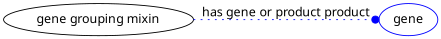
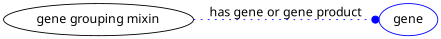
  digraph {
    rankdir=LR
    fontname="Noto Sans"
    node [fontname="Noto Sans"]
    n1 [height=0.5 label="gene grouping mixin" width=2.9608]
    n2 [color=blue height=0.5 label=gene width=0.92075]
-   n1 -> n2 [color=blue label="has gene or product product" style=dotted arrowhead=dot fontname="Noto Sans"]
+   n1 -> n2 [color=blue label="has gene or gene product" style=dotted arrowhead=dot fontname="Noto Sans"]
  }
